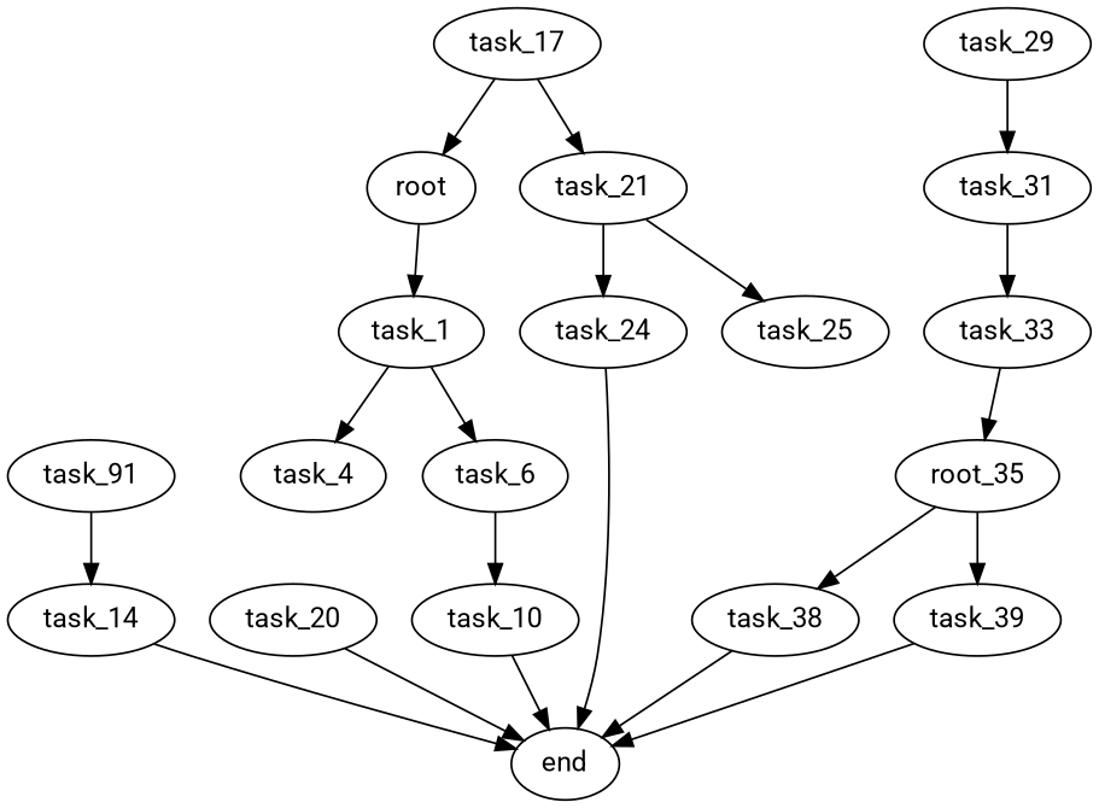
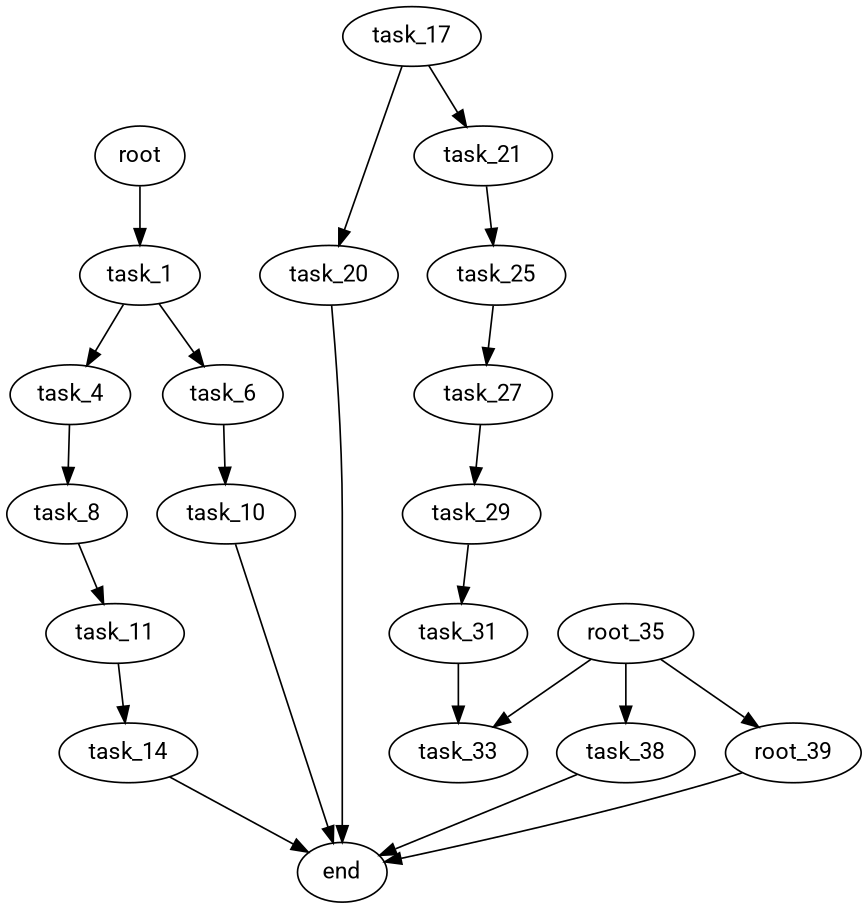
  digraph {
    fontname=Roboto
    node [fontname=Roboto]
    edge [fontname=Roboto]
    root
    task_1
    task_4
    task_6
+   task_8
    task_10
-   task_11 [label=task_91]
+   task_11
    end
    task_14
    task_17
    task_20
    task_21
-   task_24
    task_25
+   task_27
    task_29
    task_31
    task_33
    n19 [label=root_35]
    task_38
-   task_39
+   task_39 [label=root_39]
    root -> task_1
    task_1 -> task_4
    task_1 -> task_6
+   task_4 -> task_8
    task_6 -> task_10
+   task_8 -> task_11
    task_10 -> end
    task_11 -> task_14
    task_14 -> end
-   task_17 -> root
+   task_17 -> task_20
    task_17 -> task_21
    task_20 -> end
-   task_21 -> task_24
    task_21 -> task_25
-   task_24 -> end
+   task_25 -> task_27
+   task_27 -> task_29
    task_29 -> task_31
    task_31 -> task_33
-   task_33 -> n19
+   n19 -> task_33
    n19 -> task_38
    n19 -> task_39
    task_38 -> end
    task_39 -> end
  }
